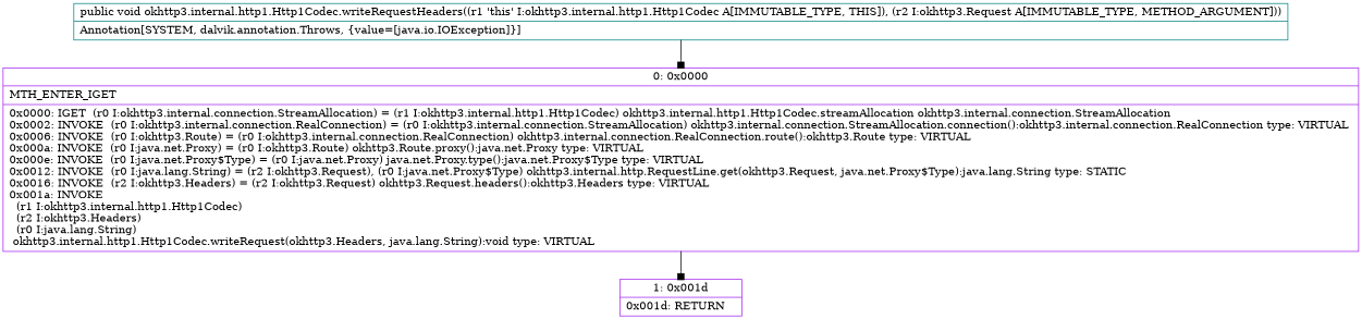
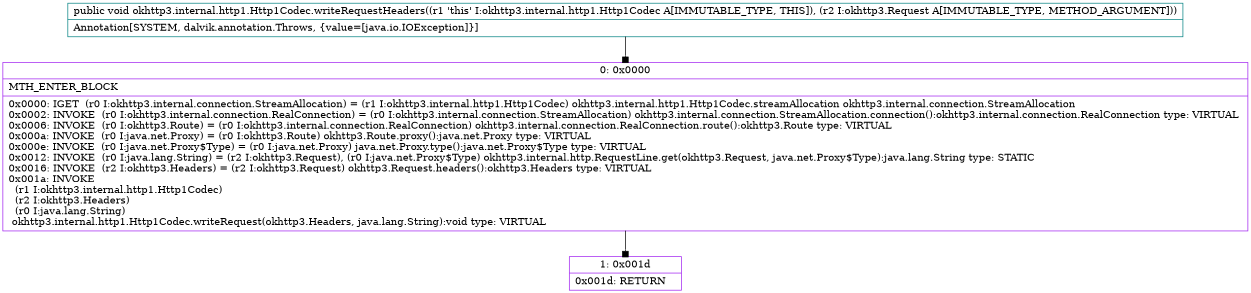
  digraph {
    node [shape=record color=purple]
    edge [arrowhead=box]
-   n1 [label="{0\:\ 0x0000|MTH_ENTER_IGET\l|0x0000: IGET  (r0 I:okhttp3.internal.connection.StreamAllocation) = (r1 I:okhttp3.internal.http1.Http1Codec) okhttp3.internal.http1.Http1Codec.streamAllocation okhttp3.internal.connection.StreamAllocation \l0x0002: INVOKE  (r0 I:okhttp3.internal.connection.RealConnection) = (r0 I:okhttp3.internal.connection.StreamAllocation) okhttp3.internal.connection.StreamAllocation.connection():okhttp3.internal.connection.RealConnection type: VIRTUAL \l0x0006: INVOKE  (r0 I:okhttp3.Route) = (r0 I:okhttp3.internal.connection.RealConnection) okhttp3.internal.connection.RealConnection.route():okhttp3.Route type: VIRTUAL \l0x000a: INVOKE  (r0 I:java.net.Proxy) = (r0 I:okhttp3.Route) okhttp3.Route.proxy():java.net.Proxy type: VIRTUAL \l0x000e: INVOKE  (r0 I:java.net.Proxy$Type) = (r0 I:java.net.Proxy) java.net.Proxy.type():java.net.Proxy$Type type: VIRTUAL \l0x0012: INVOKE  (r0 I:java.lang.String) = (r2 I:okhttp3.Request), (r0 I:java.net.Proxy$Type) okhttp3.internal.http.RequestLine.get(okhttp3.Request, java.net.Proxy$Type):java.lang.String type: STATIC \l0x0016: INVOKE  (r2 I:okhttp3.Headers) = (r2 I:okhttp3.Request) okhttp3.Request.headers():okhttp3.Headers type: VIRTUAL \l0x001a: INVOKE  \l  (r1 I:okhttp3.internal.http1.Http1Codec)\l  (r2 I:okhttp3.Headers)\l  (r0 I:java.lang.String)\l okhttp3.internal.http1.Http1Codec.writeRequest(okhttp3.Headers, java.lang.String):void type: VIRTUAL \l}"]
+   n1 [label="{0\:\ 0x0000|MTH_ENTER_BLOCK\l|0x0000: IGET  (r0 I:okhttp3.internal.connection.StreamAllocation) = (r1 I:okhttp3.internal.http1.Http1Codec) okhttp3.internal.http1.Http1Codec.streamAllocation okhttp3.internal.connection.StreamAllocation \l0x0002: INVOKE  (r0 I:okhttp3.internal.connection.RealConnection) = (r0 I:okhttp3.internal.connection.StreamAllocation) okhttp3.internal.connection.StreamAllocation.connection():okhttp3.internal.connection.RealConnection type: VIRTUAL \l0x0006: INVOKE  (r0 I:okhttp3.Route) = (r0 I:okhttp3.internal.connection.RealConnection) okhttp3.internal.connection.RealConnection.route():okhttp3.Route type: VIRTUAL \l0x000a: INVOKE  (r0 I:java.net.Proxy) = (r0 I:okhttp3.Route) okhttp3.Route.proxy():java.net.Proxy type: VIRTUAL \l0x000e: INVOKE  (r0 I:java.net.Proxy$Type) = (r0 I:java.net.Proxy) java.net.Proxy.type():java.net.Proxy$Type type: VIRTUAL \l0x0012: INVOKE  (r0 I:java.lang.String) = (r2 I:okhttp3.Request), (r0 I:java.net.Proxy$Type) okhttp3.internal.http.RequestLine.get(okhttp3.Request, java.net.Proxy$Type):java.lang.String type: STATIC \l0x0016: INVOKE  (r2 I:okhttp3.Headers) = (r2 I:okhttp3.Request) okhttp3.Request.headers():okhttp3.Headers type: VIRTUAL \l0x001a: INVOKE  \l  (r1 I:okhttp3.internal.http1.Http1Codec)\l  (r2 I:okhttp3.Headers)\l  (r0 I:java.lang.String)\l okhttp3.internal.http1.Http1Codec.writeRequest(okhttp3.Headers, java.lang.String):void type: VIRTUAL \l}"]
    n2 [label="{1\:\ 0x001d|0x001d: RETURN   \l}"]
    n3 [label="{public void okhttp3.internal.http1.Http1Codec.writeRequestHeaders((r1 'this' I:okhttp3.internal.http1.Http1Codec A[IMMUTABLE_TYPE, THIS]), (r2 I:okhttp3.Request A[IMMUTABLE_TYPE, METHOD_ARGUMENT]))  | Annotation[SYSTEM, dalvik.annotation.Throws, \{value=[java.io.IOException]\}]\l}" color=teal]
    n1 -> n2
    n3 -> n1
  }
